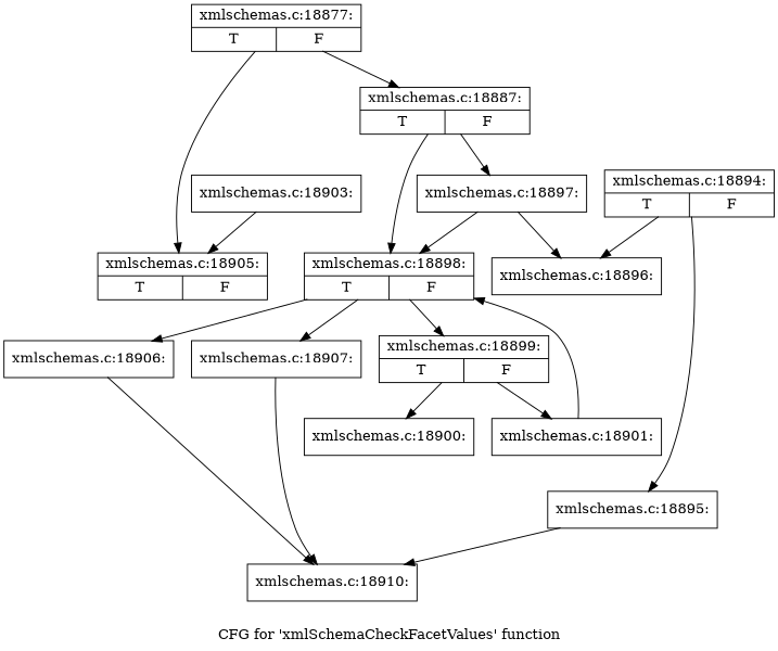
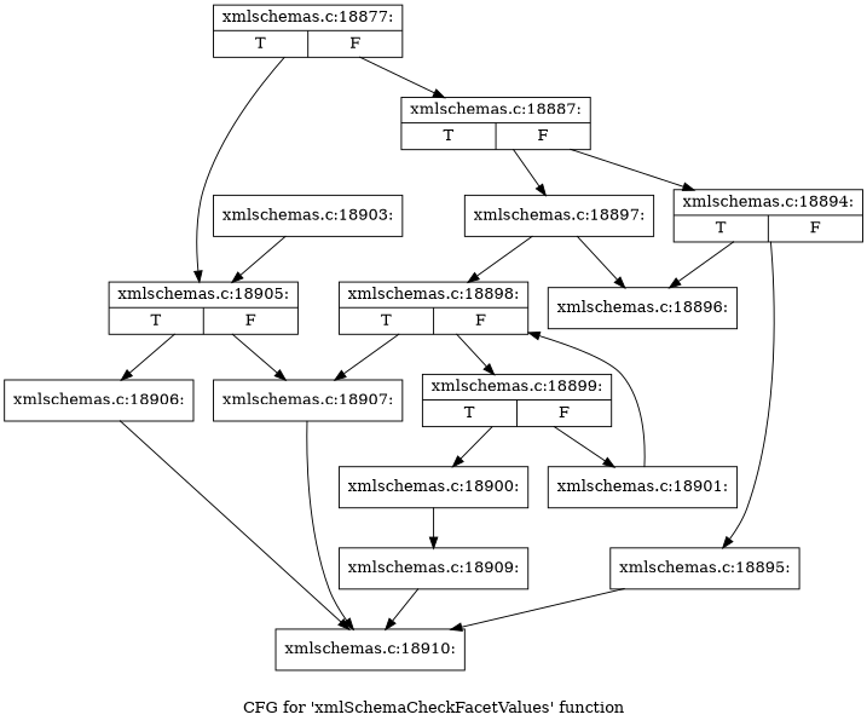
  digraph {
    label="CFG for 'xmlSchemaCheckFacetValues' function"
    node [shape=record]
    n1 [label="{xmlschemas.c:18877:|{<s0>T|<s1>F}}"]
    n2 [label="{xmlschemas.c:18887:|{<s0>T|<s1>F}}"]
    n3 [label="{xmlschemas.c:18905:|{<s0>T|<s1>F}}"]
    n4 [label="{xmlschemas.c:18894:|{<s0>T|<s1>F}}"]
    n5 [label="{xmlschemas.c:18897:}"]
    n6 [label="{xmlschemas.c:18906:}"]
    n7 [label="{xmlschemas.c:18907:}"]
    n8 [label="{xmlschemas.c:18895:}"]
    n9 [label="{xmlschemas.c:18896:}"]
    n10 [label="{xmlschemas.c:18898:|{<s0>T|<s1>F}}"]
    n11 [label="{xmlschemas.c:18910:}"]
    n12 [label="{xmlschemas.c:18899:|{<s0>T|<s1>F}}"]
    n13 [label="{xmlschemas.c:18900:}"]
    n14 [label="{xmlschemas.c:18901:}"]
    n15 [label="{xmlschemas.c:18903:}"]
+   n16 [label="{xmlschemas.c:18909:}"]
    n1 -> n2
    n1 -> n3
-   n2 -> n10
+   n2 -> n4
    n2 -> n5
-   n10 -> n6
+   n3 -> n6
+   n3 -> n7
    n4 -> n8
    n4 -> n9
    n5 -> n9
    n5 -> n10
    n6 -> n11
    n7 -> n11
    n8 -> n11
    n10 -> n7
    n10 -> n12
    n12 -> n13
    n12 -> n14
+   n13 -> n16
    n14 -> n10
    n15 -> n3
+   n16 -> n11
  }
